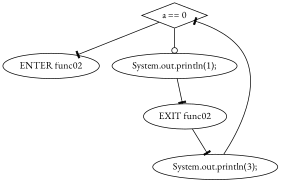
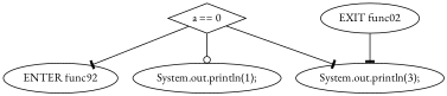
  digraph {
    fontname="EB Garamond"
    node [fontname="EB Garamond"]
    edge [arrowhead=tee fontname="EB Garamond"]
-   n1 [label="ENTER func02"]
+   n1 [label="ENTER func92"]
    n2 [label="a == 0" shape=diamond]
    n3 [label="System.out.println(1);"]
    n4 [label="System.out.println(3);"]
    n5 [label="EXIT func02"]
    n2 -> n1
    n2 -> n3 [arrowhead=odot]
-   n4 -> n2
-   n3 -> n5
+   n2 -> n4
    n5 -> n4
  }
